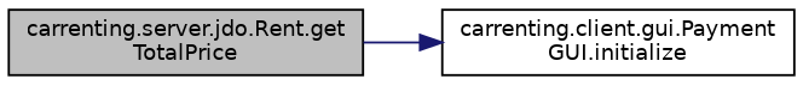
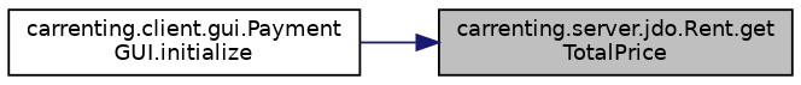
  digraph {
    rankdir=RL
    node [color=black fontname=Helvetica fontsize=10 shape=record style=filled]
    n1 [fillcolor=grey75 fontcolor=black height=0.2 label="carrenting.server.jdo.Rent.get\lTotalPrice" width=0.4]
    n2 [fillcolor=white height=0.2 label="carrenting.client.gui.Payment\lGUI.initialize" width=0.4]
-   n2 -> n1 [color=midnightblue dir=back fontname=Helvetica fontsize=10 labelfontname=Helvetica labelfontsize=10 style=solid]
+   n1 -> n2 [color=midnightblue dir=back fontname=Helvetica fontsize=10 labelfontname=Helvetica labelfontsize=10 style=solid]
  }
